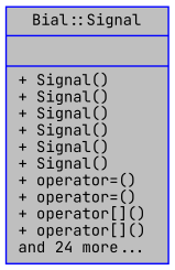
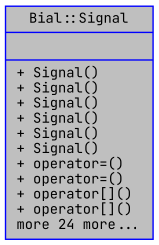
  digraph {
    fontname="JetBrains Mono"
-   n1 [color=blue fillcolor=grey75 fontcolor=black fontname="JetBrains Mono" fontsize=10 height=0.2 label="{Bial::Signal\n||+ Signal()\l+ Signal()\l+ Signal()\l+ Signal()\l+ Signal()\l+ Signal()\l+ operator=()\l+ operator=()\l+ operator[]()\l+ operator[]()\land 24 more...\l}" shape=record style=filled width=0.4]
+   n1 [color=blue fillcolor=grey75 fontcolor=black fontname="JetBrains Mono" fontsize=10 height=0.2 label="{Bial::Signal\n||+ Signal()\l+ Signal()\l+ Signal()\l+ Signal()\l+ Signal()\l+ Signal()\l+ operator=()\l+ operator=()\l+ operator[]()\l+ operator[]()\lmore 24 more...\l}" shape=record style=filled width=0.4]
  }
